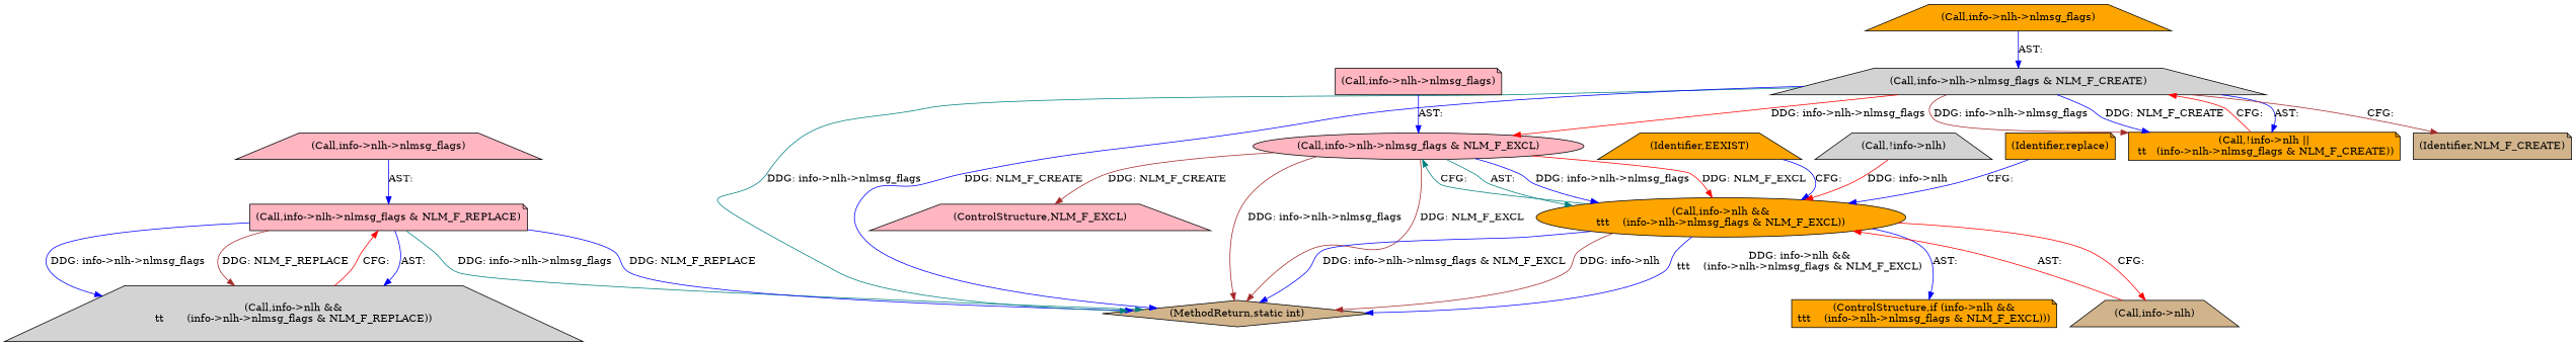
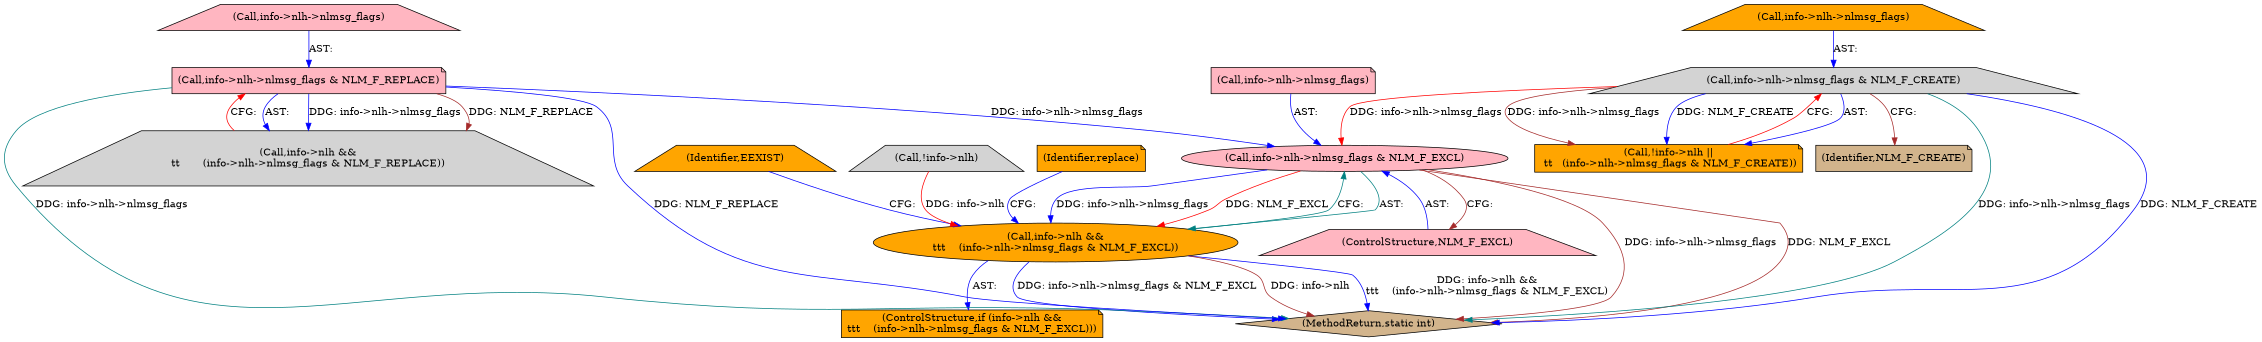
  digraph {
    node [fillcolor=orange shape=trapezium style=filled]
    edge [color=blue]
    n1 [fillcolor=lightpink label="(Call,info->nlh->nlmsg_flags & NLM_F_EXCL)" shape=ellipse]
    n2 [label="(Call,info->nlh &&\n\t\t\t    (info->nlh->nlmsg_flags & NLM_F_EXCL))" shape=ellipse]
    n3 [fillcolor=tan label="(MethodReturn,static int)" shape=diamond]
    n4 [fillcolor=lightpink label="(ControlStructure,NLM_F_EXCL)"]
-   n5 [fillcolor=tan label="(Call,info->nlh)"]
    n6 [label="(ControlStructure,if (info->nlh &&\n\t\t\t    (info->nlh->nlmsg_flags & NLM_F_EXCL)))" shape=note]
    n7 [fillcolor=lightpink label="(Call,info->nlh->nlmsg_flags & NLM_F_REPLACE)" shape=note]
    n8 [fillcolor=lightgrey label="(Call,info->nlh &&\n\t\t       (info->nlh->nlmsg_flags & NLM_F_REPLACE))"]
    n9 [fillcolor=lightgrey label="(Call,info->nlh->nlmsg_flags & NLM_F_CREATE)"]
    n10 [label="(Call,!info->nlh ||\n \t\t   (info->nlh->nlmsg_flags & NLM_F_CREATE))" shape=note]
    n11 [fillcolor=tan label="(Identifier,NLM_F_CREATE)" shape=note]
    n12 [label="(Call,info->nlh->nlmsg_flags)"]
    n13 [label="(Identifier,EEXIST)"]
    n14 [fillcolor=lightpink label="(Call,info->nlh->nlmsg_flags)"]
    n15 [fillcolor=lightgrey label="(Call,!info->nlh)"]
    n16 [label="(Identifier,replace)" shape=note]
    n17 [fillcolor=lightpink label="(Call,info->nlh->nlmsg_flags)" shape=note]
    n1 -> n2 [color=teal label="AST: "]
    n1 -> n2 [label="DDG: info->nlh->nlmsg_flags"]
    n1 -> n2 [color=red label="DDG: NLM_F_EXCL"]
    n1 -> n3 [color=brown label="DDG: info->nlh->nlmsg_flags"]
    n1 -> n3 [color=brown label="DDG: NLM_F_EXCL"]
-   n1 -> n4 [color=brown label="DDG: NLM_F_CREATE"]
+   n1 -> n4 [color=brown label="CFG: "]
    n2 -> n1 [color=teal label="CFG: "]
    n2 -> n3 [label="DDG: info->nlh &&\n\t\t\t    (info->nlh->nlmsg_flags & NLM_F_EXCL)"]
    n2 -> n3 [label="DDG: info->nlh->nlmsg_flags & NLM_F_EXCL"]
    n2 -> n3 [color=brown label="DDG: info->nlh"]
-   n2 -> n5 [color=red label="CFG: "]
    n2 -> n6 [label="AST: "]
-   n5 -> n2 [color=red label="AST: "]
+   n4 -> n1 [label="AST: "]
+   n7 -> n1 [label="DDG: info->nlh->nlmsg_flags"]
    n7 -> n3 [color=teal label="DDG: info->nlh->nlmsg_flags"]
    n7 -> n3 [label="DDG: NLM_F_REPLACE"]
    n7 -> n8 [label="AST: "]
    n7 -> n8 [label="DDG: info->nlh->nlmsg_flags"]
    n7 -> n8 [color=brown label="DDG: NLM_F_REPLACE"]
    n8 -> n7 [color=red label="CFG: "]
    n9 -> n1 [color=red label="DDG: info->nlh->nlmsg_flags"]
    n9 -> n3 [color=teal label="DDG: info->nlh->nlmsg_flags"]
    n9 -> n3 [label="DDG: NLM_F_CREATE"]
    n9 -> n10 [label="AST: "]
    n9 -> n10 [color=brown label="DDG: info->nlh->nlmsg_flags"]
    n9 -> n10 [label="DDG: NLM_F_CREATE"]
    n9 -> n11 [color=brown label="CFG: "]
    n10 -> n9 [color=red label="CFG: "]
    n12 -> n9 [label="AST: "]
    n13 -> n2 [label="CFG: "]
    n14 -> n7 [label="AST: "]
    n15 -> n2 [color=red label="DDG: info->nlh"]
    n16 -> n2 [label="CFG: "]
    n17 -> n1 [label="AST: "]
  }
